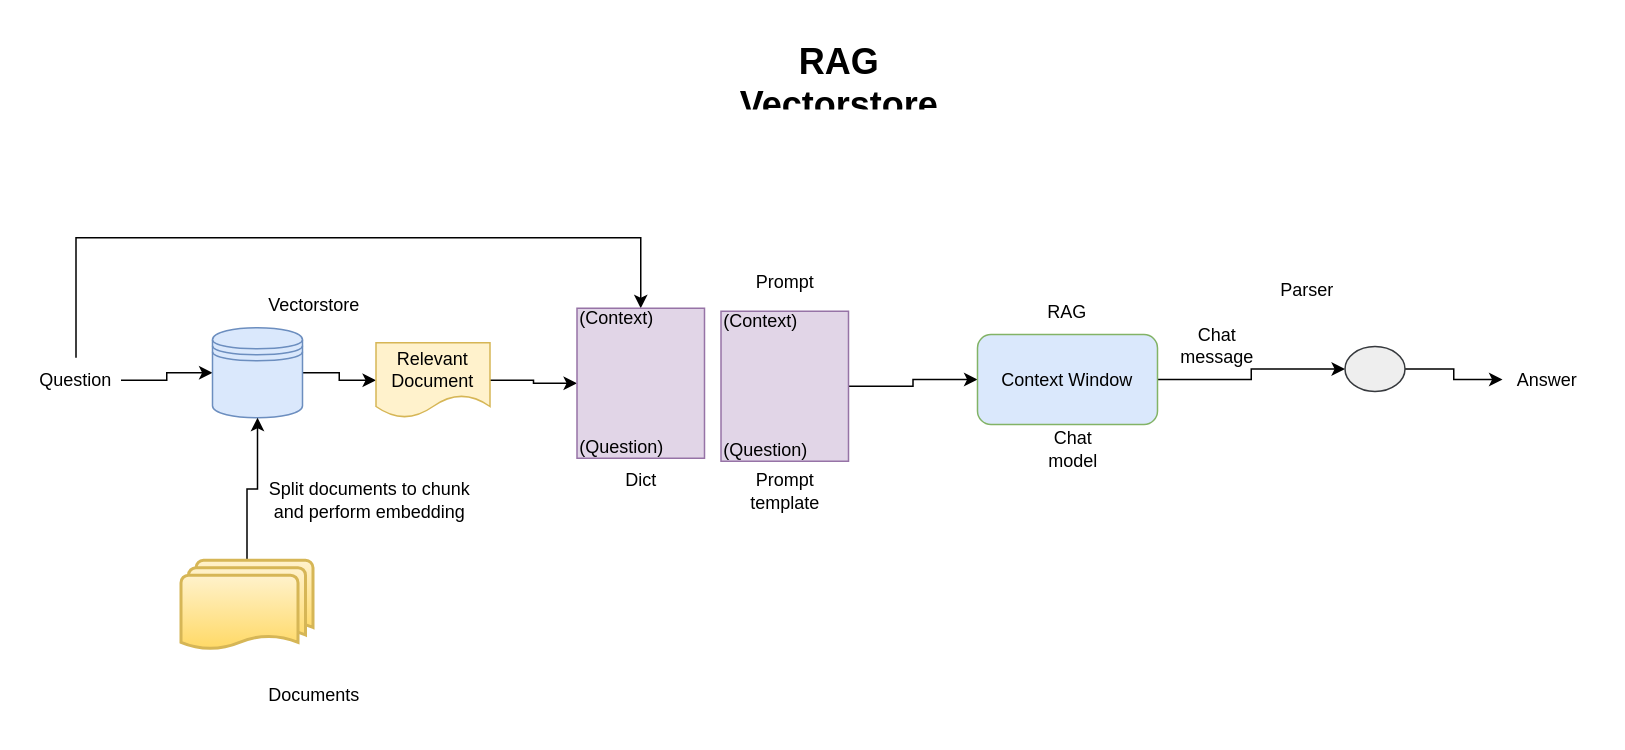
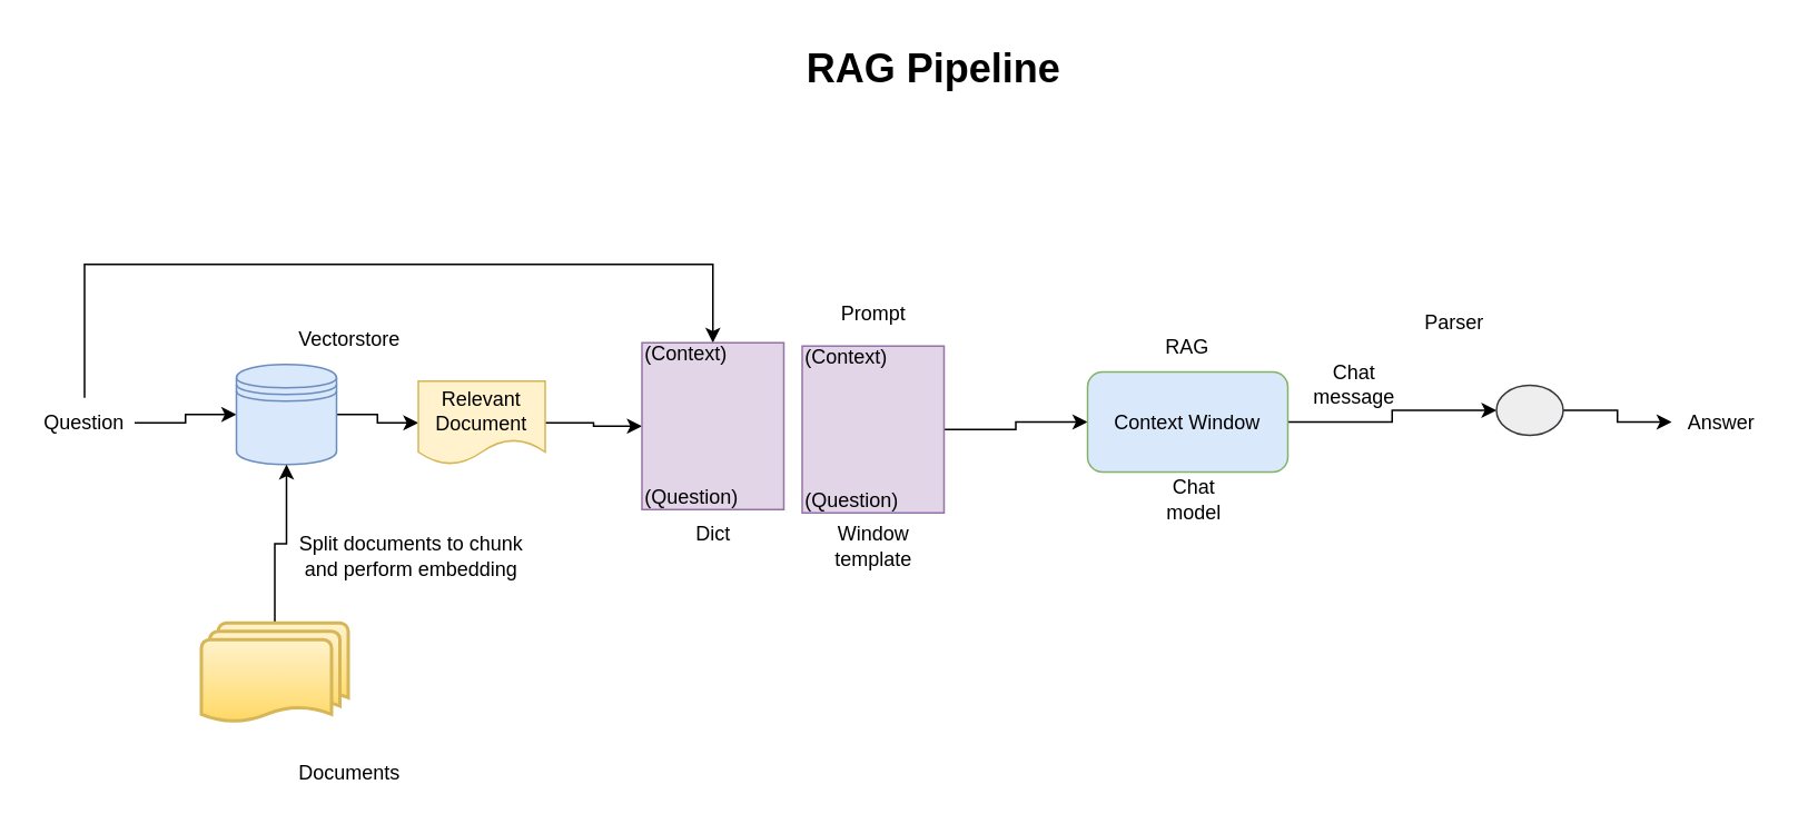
  <mxCell id="0" />
  <mxCell id="1" parent="0" />
  <mxCell id="2" style="edgeStyle=orthogonalEdgeStyle;rounded=0;orthogonalLoop=1;jettySize=auto;html=1;entryX=0;entryY=0.5;entryDx=0;entryDy=0;" edge="1" parent="1" source="4" target="7"><mxGeometry relative="1" as="geometry" /></mxCell>
  <mxCell id="3" style="edgeStyle=orthogonalEdgeStyle;rounded=0;orthogonalLoop=1;jettySize=auto;html=1;entryX=0.5;entryY=0;entryDx=0;entryDy=0;" edge="1" parent="1" source="4" target="14"><mxGeometry relative="1" as="geometry"><Array as="points"><mxPoint x="99" y="158" /><mxPoint x="512" y="158" /></Array></mxGeometry></mxCell>
  <mxCell id="4" value="Question" style="text;html=1;align=center;verticalAlign=middle;whiteSpace=wrap;rounded=0;" vertex="1" parent="1"><mxGeometry x="20" y="238" width="60" height="30" as="geometry" /></mxCell>
  <mxCell id="5" value="Vectorstore" style="text;html=1;align=center;verticalAlign=middle;whiteSpace=wrap;rounded=0;" vertex="1" parent="1"><mxGeometry x="179" y="188" width="60" height="30" as="geometry" /></mxCell>
  <mxCell id="6" style="edgeStyle=orthogonalEdgeStyle;rounded=0;orthogonalLoop=1;jettySize=auto;html=1;entryX=0;entryY=0.5;entryDx=0;entryDy=0;" edge="1" parent="1" source="7" target="13"><mxGeometry relative="1" as="geometry" /></mxCell>
  <mxCell id="7" value="" style="shape=datastore;whiteSpace=wrap;html=1;fillColor=#dae8fc;strokeColor=#6c8ebf;" vertex="1" parent="1"><mxGeometry x="141" y="218" width="60" height="60" as="geometry" /></mxCell>
  <mxCell id="8" style="edgeStyle=orthogonalEdgeStyle;rounded=0;orthogonalLoop=1;jettySize=auto;html=1;exitX=0.5;exitY=0;exitDx=0;exitDy=0;exitPerimeter=0;entryX=0.5;entryY=1;entryDx=0;entryDy=0;" edge="1" parent="1" source="9" target="7"><mxGeometry relative="1" as="geometry" /></mxCell>
  <mxCell id="9" value="" style="strokeWidth=2;html=1;shape=mxgraph.flowchart.multi-document;whiteSpace=wrap;fillColor=#fff2cc;strokeColor=#d6b656;gradientColor=#ffd966;" vertex="1" parent="1"><mxGeometry x="120" y="373" width="88" height="60" as="geometry" /></mxCell>
  <mxCell id="10" value="Documents" style="text;html=1;align=center;verticalAlign=middle;whiteSpace=wrap;rounded=0;" vertex="1" parent="1"><mxGeometry x="179" y="448" width="60" height="30" as="geometry" /></mxCell>
  <mxCell id="11" value="Split documents to chunk and perform embedding" style="text;html=1;align=center;verticalAlign=middle;whiteSpace=wrap;rounded=0;" vertex="1" parent="1"><mxGeometry x="176" y="318" width="140" height="30" as="geometry" /></mxCell>
  <mxCell id="12" style="edgeStyle=orthogonalEdgeStyle;rounded=0;orthogonalLoop=1;jettySize=auto;html=1;entryX=0;entryY=0.5;entryDx=0;entryDy=0;" edge="1" parent="1" source="13" target="14"><mxGeometry relative="1" as="geometry" /></mxCell>
  <mxCell id="13" value="Relevant Document" style="shape=document;whiteSpace=wrap;html=1;boundedLbl=1;fillColor=#fff2cc;strokeColor=#d6b656;" vertex="1" parent="1"><mxGeometry x="250" y="228" width="76" height="50" as="geometry" /></mxCell>
  <mxCell id="14" value="(Context)&lt;div&gt;&lt;br&gt;&lt;/div&gt;&lt;div&gt;&lt;br&gt;&lt;/div&gt;&lt;div&gt;&lt;br&gt;&lt;/div&gt;&lt;div&gt;&lt;br&gt;&lt;/div&gt;&lt;div&gt;&lt;br&gt;&lt;div&gt;(Question)&lt;/div&gt;&lt;/div&gt;" style="rounded=0;whiteSpace=wrap;html=1;align=left;fillColor=#e1d5e7;strokeColor=#9673a6;" vertex="1" parent="1"><mxGeometry x="384" y="205" width="85" height="100" as="geometry" /></mxCell>
  <mxCell id="15" style="edgeStyle=orthogonalEdgeStyle;rounded=0;orthogonalLoop=1;jettySize=auto;html=1;exitX=1;exitY=0.5;exitDx=0;exitDy=0;entryX=0;entryY=0.5;entryDx=0;entryDy=0;" edge="1" parent="1" source="16" target="21"><mxGeometry relative="1" as="geometry" /></mxCell>
  <mxCell id="16" value="(Context)&lt;div&gt;&lt;br&gt;&lt;/div&gt;&lt;div&gt;&lt;br&gt;&lt;/div&gt;&lt;div&gt;&lt;br&gt;&lt;/div&gt;&lt;div&gt;&lt;br&gt;&lt;/div&gt;&lt;div&gt;&lt;br&gt;&lt;div&gt;(Question)&lt;/div&gt;&lt;/div&gt;" style="rounded=0;whiteSpace=wrap;html=1;align=left;fillColor=#e1d5e7;strokeColor=#9673a6;" vertex="1" parent="1"><mxGeometry x="480" y="207" width="85" height="100" as="geometry" /></mxCell>
  <mxCell id="17" value="Dict" style="text;html=1;align=center;verticalAlign=middle;whiteSpace=wrap;rounded=0;" vertex="1" parent="1"><mxGeometry x="396.5" y="305" width="60" height="30" as="geometry" /></mxCell>
- <mxCell id="18" value="Prompt template" style="text;html=1;align=center;verticalAlign=middle;whiteSpace=wrap;rounded=0;" vertex="1" parent="1"><mxGeometry x="492.5" y="312" width="60" height="30" as="geometry" /></mxCell>
+ <mxCell id="18" value="Window template" style="text;html=1;align=center;verticalAlign=middle;whiteSpace=wrap;rounded=0;" vertex="1" parent="1"><mxGeometry x="492.5" y="312" width="60" height="30" as="geometry" /></mxCell>
  <mxCell id="19" value="Prompt" style="text;html=1;align=center;verticalAlign=middle;whiteSpace=wrap;rounded=0;" vertex="1" parent="1"><mxGeometry x="492.5" y="173" width="60" height="30" as="geometry" /></mxCell>
  <mxCell id="20" style="edgeStyle=orthogonalEdgeStyle;rounded=0;orthogonalLoop=1;jettySize=auto;html=1;exitX=1;exitY=0.5;exitDx=0;exitDy=0;entryX=0;entryY=0.5;entryDx=0;entryDy=0;" edge="1" parent="1" source="21" target="25"><mxGeometry relative="1" as="geometry" /></mxCell>
  <mxCell id="21" value="Context Window" style="rounded=1;whiteSpace=wrap;html=1;fillColor=#dae8fc;strokeColor=#82b366;" vertex="1" parent="1"><mxGeometry x="651" y="222.5" width="120" height="60" as="geometry" /></mxCell>
  <mxCell id="22" value="RAG" style="text;html=1;align=center;verticalAlign=middle;whiteSpace=wrap;rounded=0;" vertex="1" parent="1"><mxGeometry x="681" y="192.5" width="60" height="30" as="geometry" /></mxCell>
  <mxCell id="23" value="Chat model" style="text;html=1;align=center;verticalAlign=middle;whiteSpace=wrap;rounded=0;" vertex="1" parent="1"><mxGeometry x="685" y="283.5" width="60" height="30" as="geometry" /></mxCell>
  <mxCell id="24" style="edgeStyle=orthogonalEdgeStyle;rounded=0;orthogonalLoop=1;jettySize=auto;html=1;entryX=0;entryY=0.5;entryDx=0;entryDy=0;" edge="1" parent="1" source="25" target="27"><mxGeometry relative="1" as="geometry" /></mxCell>
  <mxCell id="25" value="" style="ellipse;whiteSpace=wrap;html=1;fillColor=#eeeeee;strokeColor=#36393d;" vertex="1" parent="1"><mxGeometry x="896" y="230.5" width="40" height="30" as="geometry" /></mxCell>
  <mxCell id="26" value="Parser" style="text;html=1;align=center;verticalAlign=middle;whiteSpace=wrap;rounded=0;" vertex="1" parent="1"><mxGeometry x="841" y="177.5" width="60" height="30" as="geometry" /></mxCell>
  <mxCell id="27" value="Answer" style="text;html=1;align=center;verticalAlign=middle;whiteSpace=wrap;rounded=0;" vertex="1" parent="1"><mxGeometry x="1001" y="237.5" width="60" height="30" as="geometry" /></mxCell>
  <mxCell id="28" value="Chat message" style="text;html=1;align=center;verticalAlign=middle;whiteSpace=wrap;rounded=0;" vertex="1" parent="1"><mxGeometry x="781" y="215" width="60" height="30" as="geometry" /></mxCell>
- <mxCell id="29" value="&lt;h1 style=&quot;margin-top: 0px;&quot;&gt;RAG Vectorstore&lt;/h1&gt;" style="text;html=1;whiteSpace=wrap;overflow=hidden;rounded=0;align=center;" vertex="1" parent="1"><mxGeometry x="469" y="20" width="180" height="50" as="geometry" /></mxCell>
+ <mxCell id="29" value="&lt;h1 style=&quot;margin-top: 0px;&quot;&gt;RAG Pipeline&lt;/h1&gt;" style="text;html=1;whiteSpace=wrap;overflow=hidden;rounded=0;align=center;" vertex="1" parent="1"><mxGeometry x="469" y="20" width="180" height="50" as="geometry" /></mxCell>
